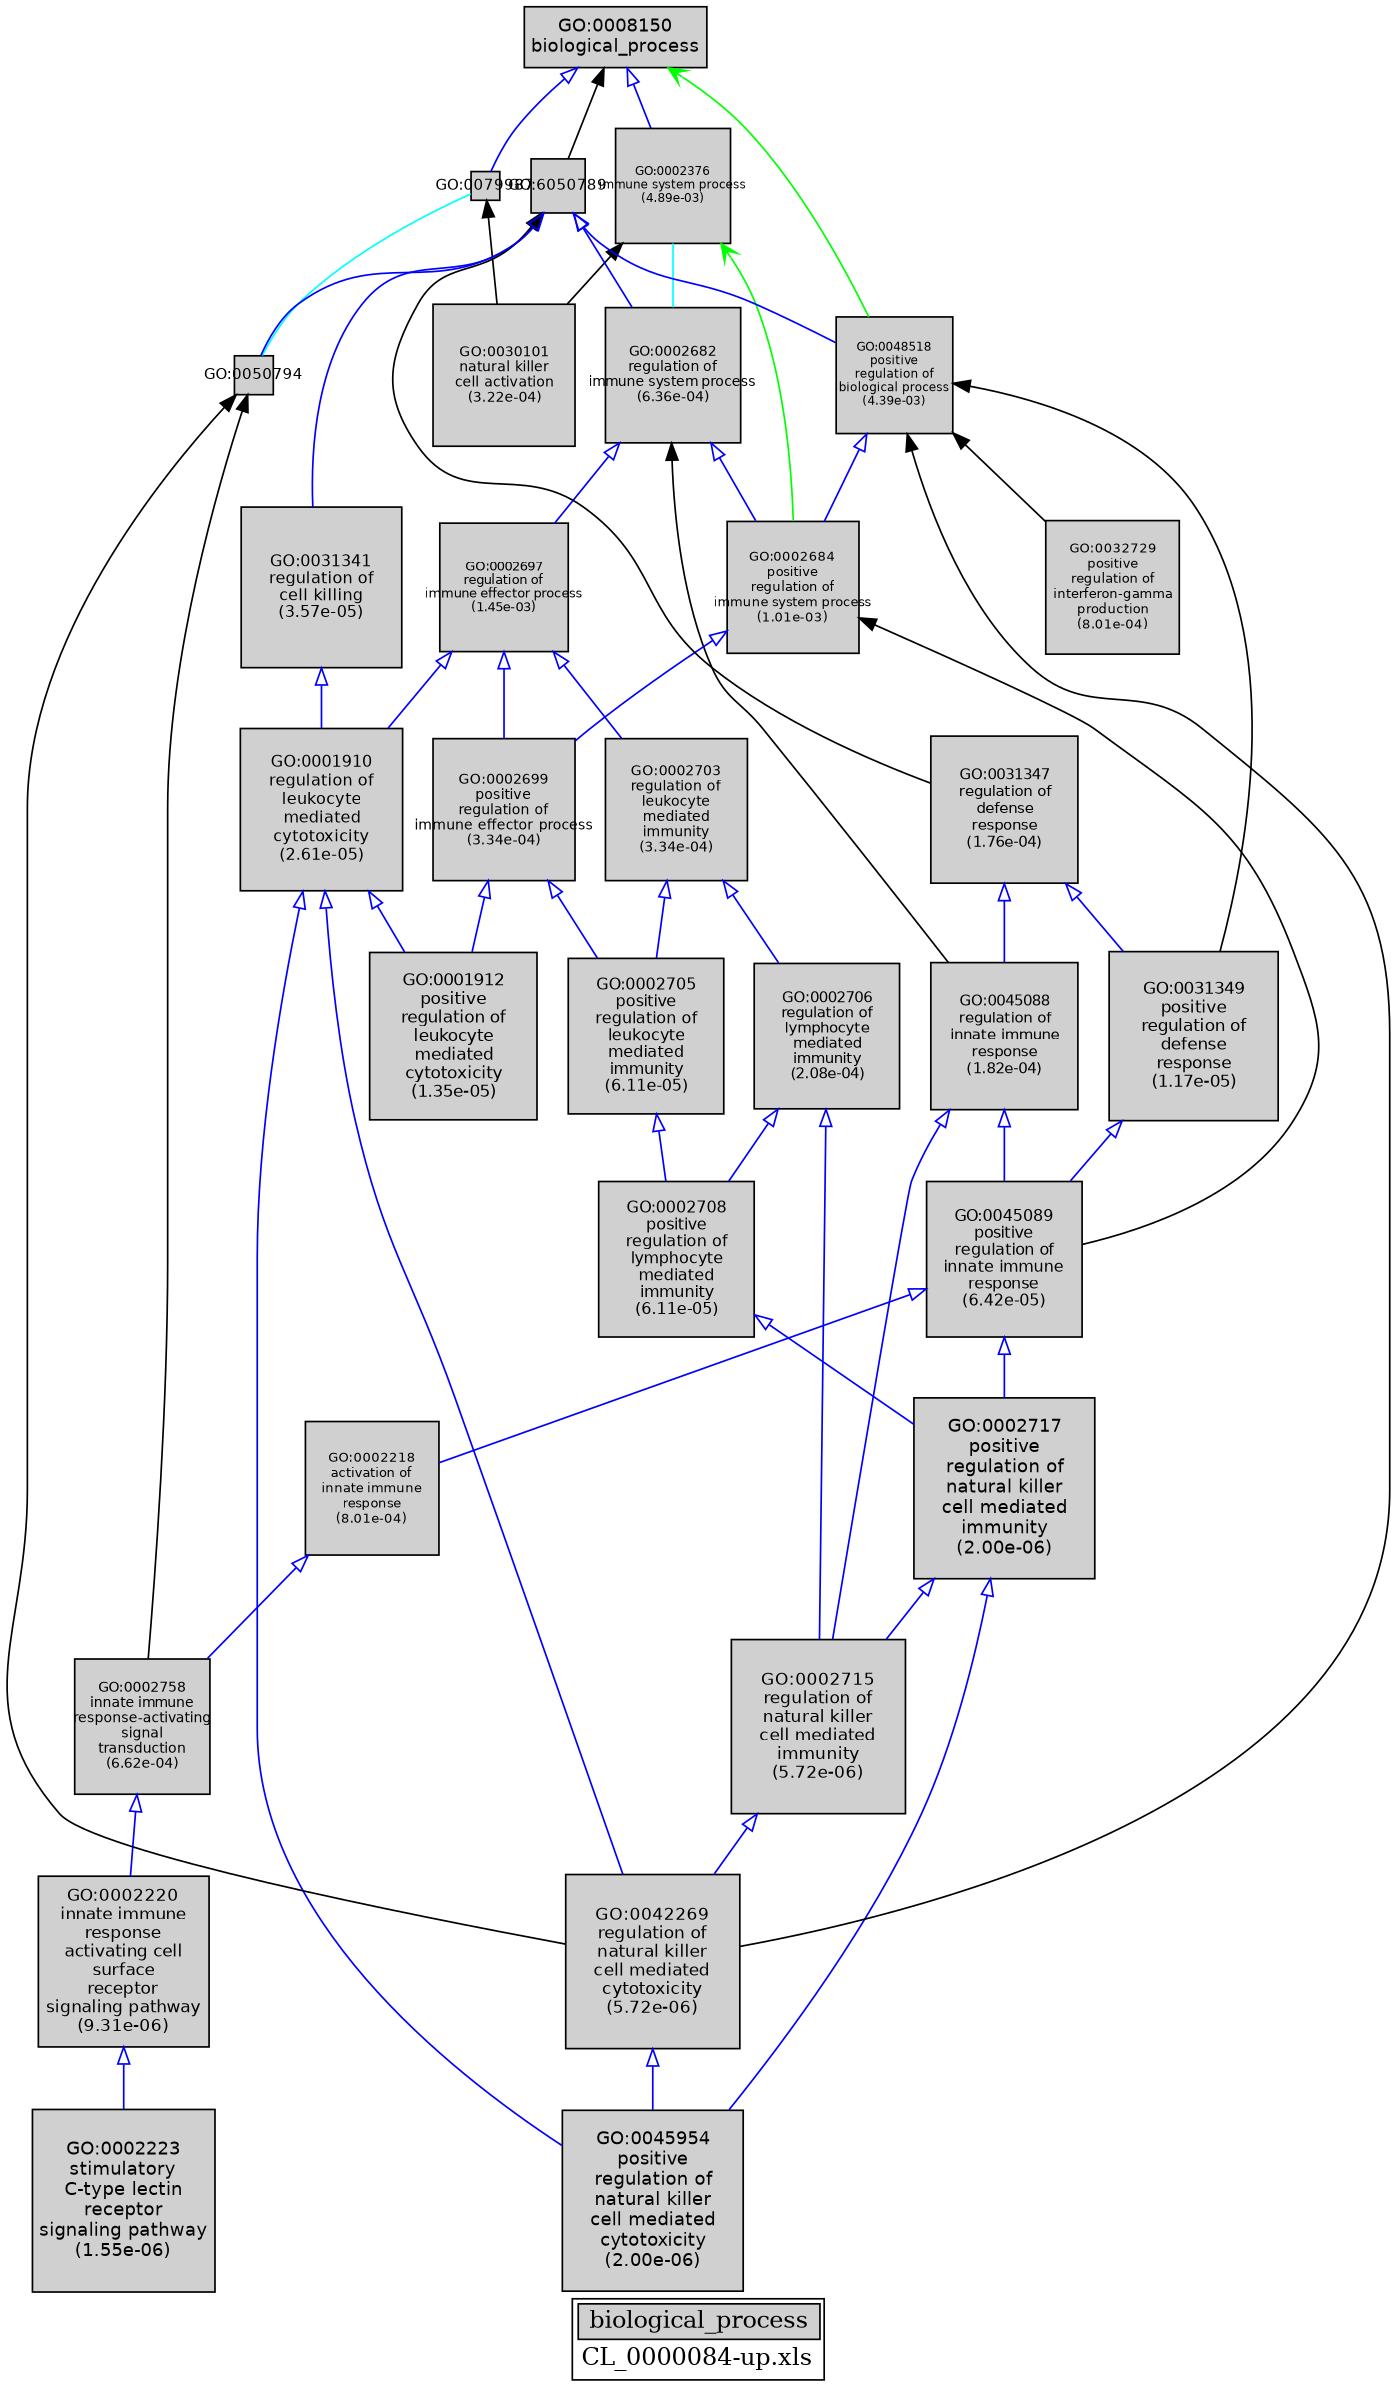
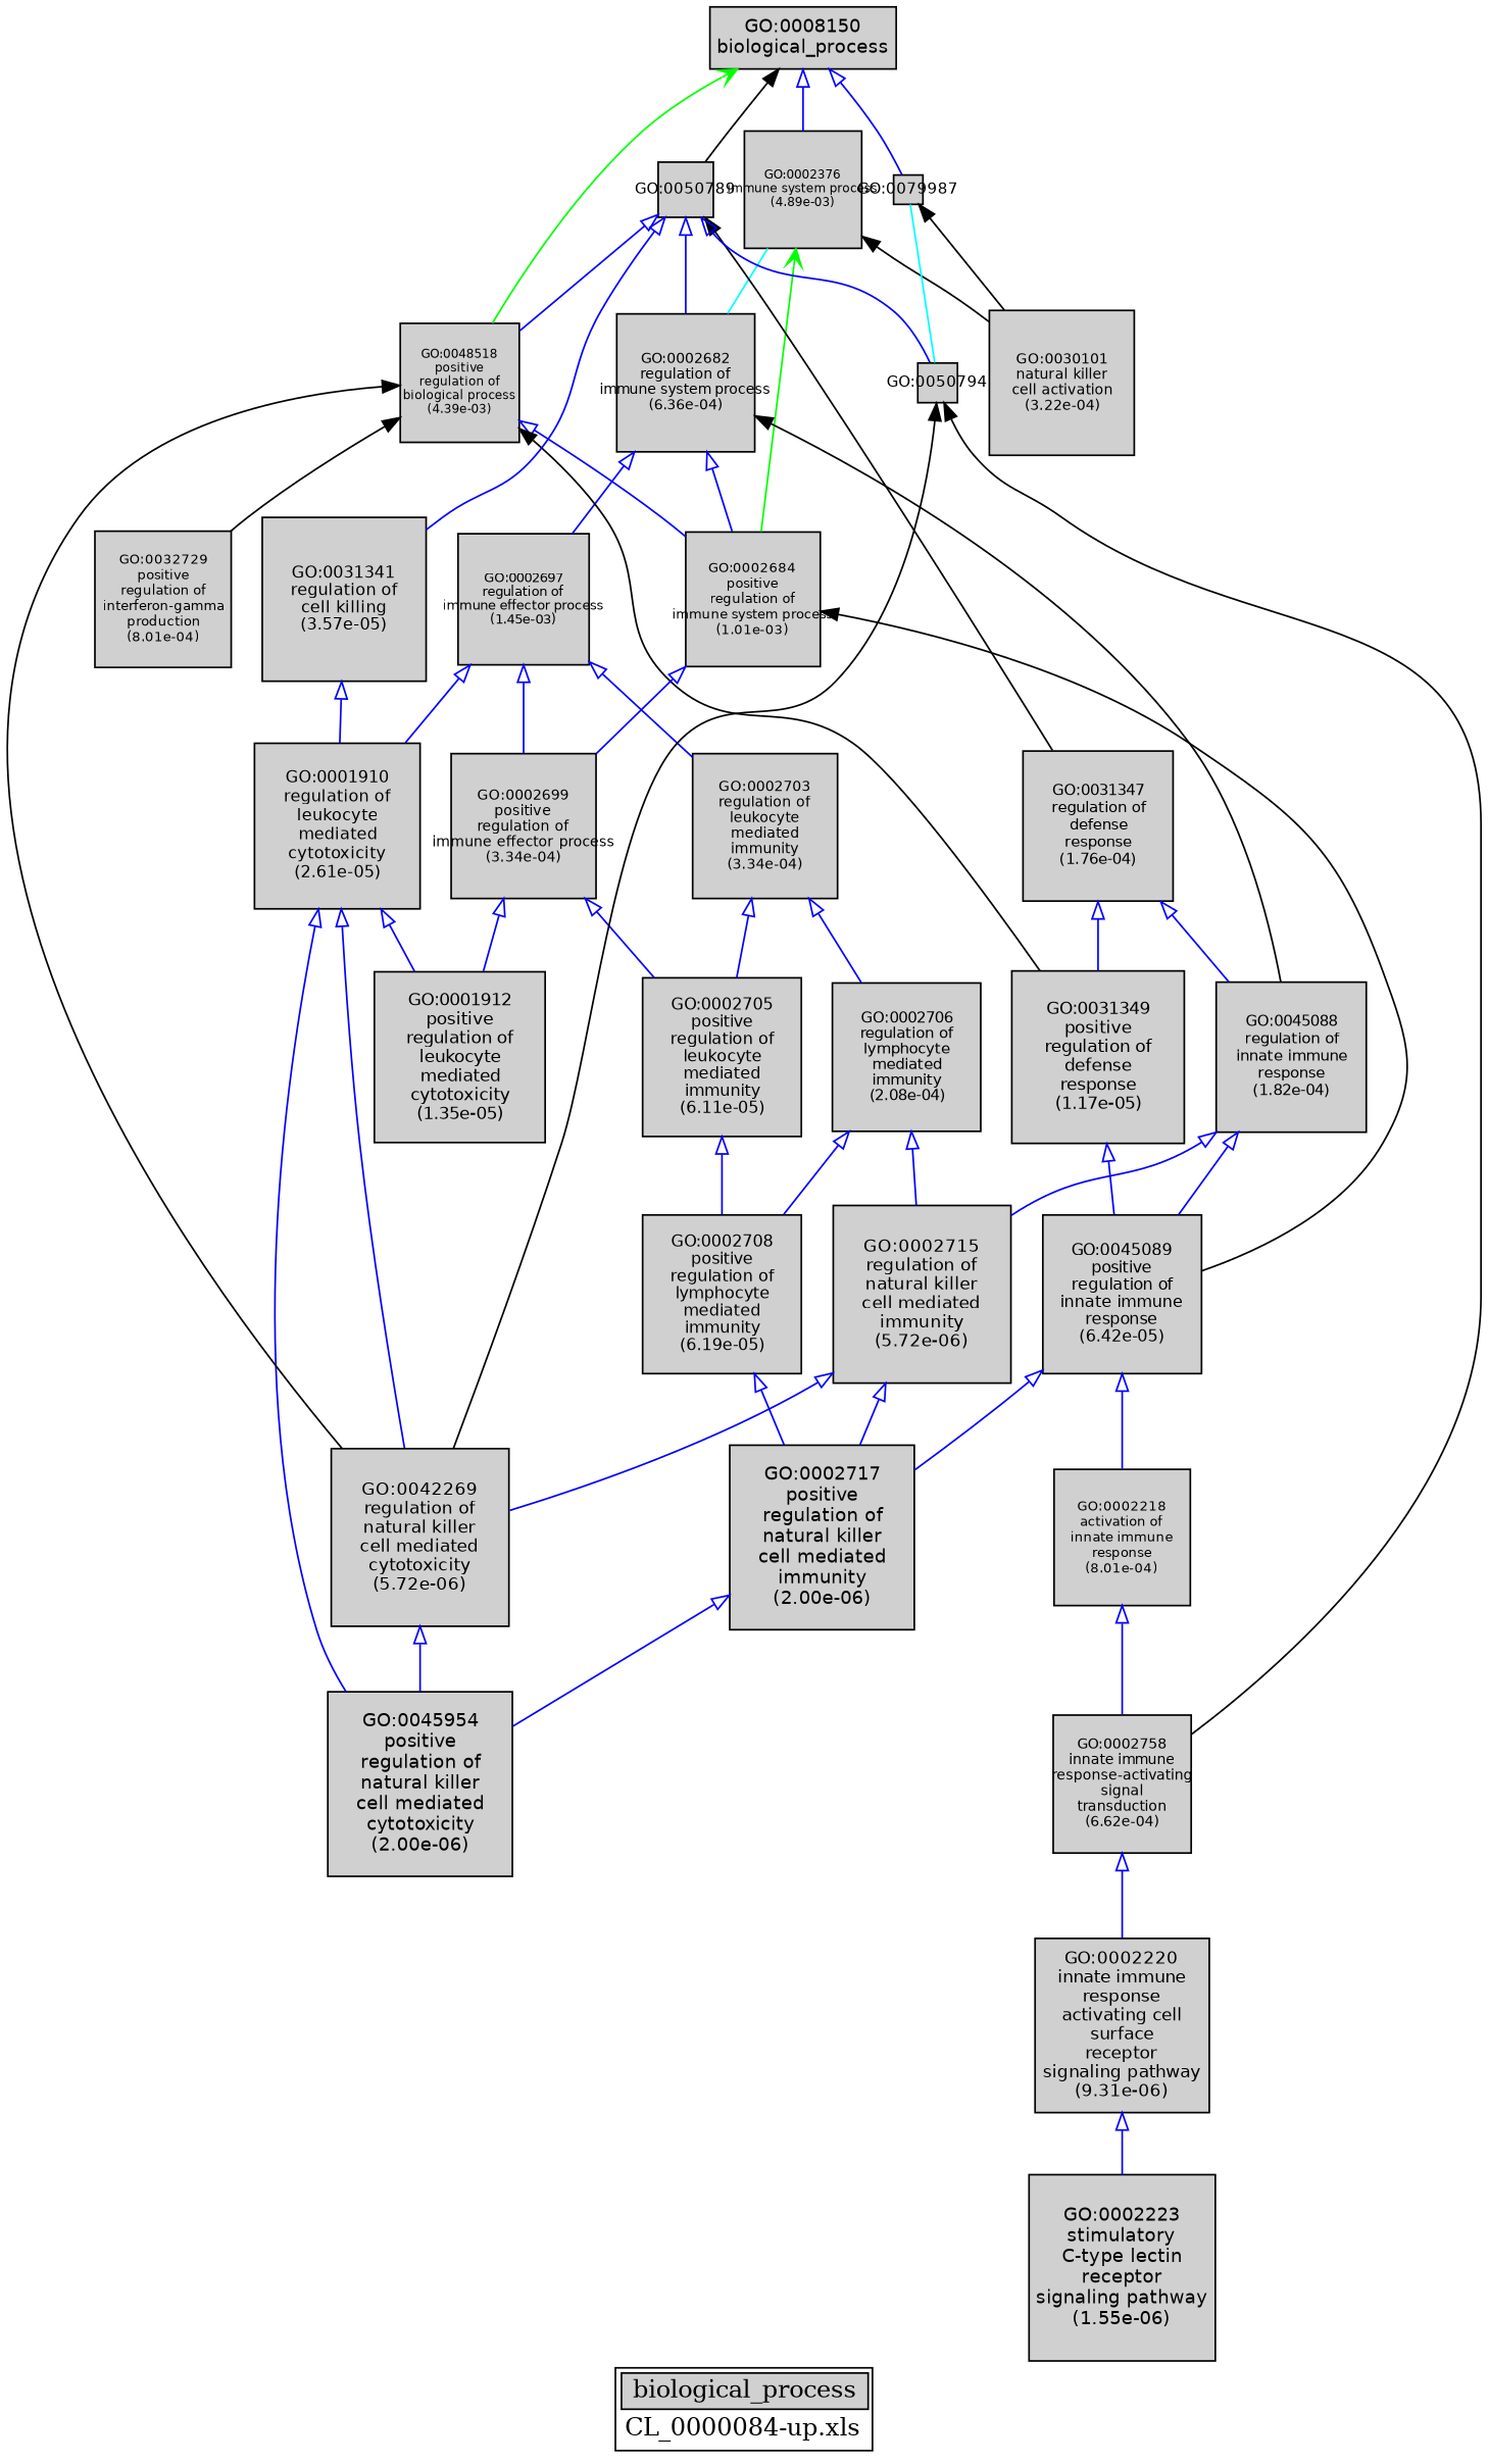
  digraph {
    bgcolor="#FFFFFF"
    label=<<TABLE COLOR="black" BGCOLOR="white"><TR><TD COLSPAN="2" BGCOLOR="#D0D0D0"><FONT COLOR="black">biological_process</FONT></TD></TR><TR><TD BORDER="0">CL_0000084-up.xls</TD></TR></TABLE>>
    node [color=black fillcolor="#D0D0D0" fixedsize=true fontcolor=black fontname=Helvetica fontsize=9 shape=box style=filled]
    edge [arrowtail=empty color=blue dir=back weight=5.0]
    n1 [fontsize=9.45697929086 height=1.31346934595 label=<<TABLE BORDER="0"><TR><TD>GO:0031341<BR/>regulation of<BR/>cell killing<BR/>(3.57e-05)</TD></TR></TABLE>> width=1.31346934595]
    n2 [fontsize=8.69455556057 height=1.20757716119 label=<<TABLE BORDER="0"><TR><TD>GO:0031347<BR/>regulation of<BR/>defense<BR/>response<BR/>(1.76e-04)</TD></TR></TABLE>> width=1.20757716119]
    n3 [fontsize=10.8 height=1.5 label=<<TABLE BORDER="0"><TR><TD>GO:0002223<BR/>stimulatory<BR/>C-type lectin<BR/>receptor<BR/>signaling pathway<BR/>(1.55e-06)</TD></TR></TABLE>> width=1.5]
    n4 [fontsize=8.36756314791 height=1.16216154832 label=<<TABLE BORDER="0"><TR><TD>GO:0002703<BR/>regulation of<BR/>leukocyte<BR/>mediated<BR/>immunity<BR/>(3.34e-04)</TD></TR></TABLE>> width=1.16216154832]
    n5 [fontsize=8.38701834535 height=1.16486365908 label=<<TABLE BORDER="0"><TR><TD>GO:0030101<BR/>natural killer<BR/>cell activation<BR/>(3.22e-04)</TD></TR></TABLE>> width=1.16486365908]
    n6 [fontsize=8.60945289534 height=1.19575734657 label=<<TABLE BORDER="0"><TR><TD>GO:0002706<BR/>regulation of<BR/>lymphocyte<BR/>mediated<BR/>immunity<BR/>(2.08e-04)</TD></TR></TABLE>> width=1.19575734657]
-   n7 [fontsize=9.20624095478 height=1.27864457705 label=<<TABLE BORDER="0"><TR><TD>GO:0002708<BR/>positive<BR/>regulation of<BR/>lymphocyte<BR/>mediated<BR/>immunity<BR/>(6.11e-05)</TD></TR></TABLE>> width=1.27864457705]
+   n7 [fontsize=9.20624095478 height=1.27864457705 label=<<TABLE BORDER="0"><TR><TD>GO:0002708<BR/>positive<BR/>regulation of<BR/>lymphocyte<BR/>mediated<BR/>immunity<BR/>(6.19e-05)</TD></TR></TABLE>> width=1.27864457705]
    n8 [fontsize=10.263070081 height=1.42542640014 label=<<TABLE BORDER="0"><TR><TD>GO:0002715<BR/>regulation of<BR/>natural killer<BR/>cell mediated<BR/>immunity<BR/>(5.72e-06)</TD></TR></TABLE>> width=1.42542640014]
    n9 [fontsize=10.6976232389 height=1.4857810054 label=<<TABLE BORDER="0"><TR><TD>GO:0002717<BR/>positive<BR/>regulation of<BR/>natural killer<BR/>cell mediated<BR/>immunity<BR/>(2.00e-06)</TD></TR></TABLE>> width=1.4857810054]
    n10 [fontsize=6.83427769081 height=0.949205234834 label=<<TABLE BORDER="0"><TR><TD>GO:0002376<BR/>immune system process<BR/>(4.89e-03)</TD></TR></TABLE>> width=0.949205234834]
    n11 [fontsize=9.59918657294 height=1.33322035735 label=<<TABLE BORDER="0"><TR><TD>GO:0001910<BR/>regulation of<BR/>leukocyte<BR/>mediated<BR/>cytotoxicity<BR/>(2.61e-05)</TD></TR></TABLE>> width=1.33322035735]
    n12 [fontsize=7.90043314818 height=1.09728238169 label=<<TABLE BORDER="0"><TR><TD>GO:0002218<BR/>activation of<BR/>innate immune<BR/>response<BR/>(8.01e-04)</TD></TR></TABLE>> width=1.09728238169]
    n13 [fontsize=10.263070081 height=1.42542640014 label=<<TABLE BORDER="0"><TR><TD>GO:0042269<BR/>regulation of<BR/>natural killer<BR/>cell mediated<BR/>cytotoxicity<BR/>(5.72e-06)</TD></TR></TABLE>> width=1.42542640014]
    n14 [fontsize=9.18320720501 height=1.27544544514 label=<<TABLE BORDER="0"><TR><TD>GO:0045089<BR/>positive<BR/>regulation of<BR/>innate immune<BR/>response<BR/>(6.42e-05)</TD></TR></TABLE>> width=1.27544544514]
    n15 [fontsize=9.89422065532 height=1.37419731324 label=<<TABLE BORDER="0"><TR><TD>GO:0001912<BR/>positive<BR/>regulation of<BR/>leukocyte<BR/>mediated<BR/>cytotoxicity<BR/>(1.35e-05)</TD></TR></TABLE>> width=1.37419731324]
    n16 [height=0.235112158108 label="GO:0079987" width=0.235112158108]
    n17 [fontsize=8.02669057409 height=1.11481813529 label=<<TABLE BORDER="0"><TR><TD>GO:0002682<BR/>regulation of<BR/>immune system process<BR/>(6.36e-04)</TD></TR></TABLE>> width=1.11481813529]
    n18 [fontsize=6.9025407779 height=0.958686219153 label=<<TABLE BORDER="0"><TR><TD>GO:0048518<BR/>positive<BR/>regulation of<BR/>biological process<BR/>(4.39e-03)</TD></TR></TABLE>> width=0.958686219153]
    n19 [fontsize=10.6976232389 height=1.4857810054 label=<<TABLE BORDER="0"><TR><TD>GO:0045954<BR/>positive<BR/>regulation of<BR/>natural killer<BR/>cell mediated<BR/>cytotoxicity<BR/>(2.00e-06)</TD></TR></TABLE>> width=1.4857810054]
    n20 [fontsize=8.67556843966 height=1.20494006106 label=<<TABLE BORDER="0"><TR><TD>GO:0045088<BR/>regulation of<BR/>innate immune<BR/>response<BR/>(1.82e-04)</TD></TR></TABLE>> width=1.20494006106]
    n21 [fontsize=8.36756314791 height=1.16216154832 label=<<TABLE BORDER="0"><TR><TD>GO:0002699<BR/>positive<BR/>regulation of<BR/>immune effector process<BR/>(3.34e-04)</TD></TR></TABLE>> width=1.16216154832]
    n22 [fontsize=8.00494327919 height=1.11179767766 label=<<TABLE BORDER="0"><TR><TD>GO:0002758<BR/>innate immune<BR/>response-activating<BR/>signal<BR/>transduction<BR/>(6.62e-04)</TD></TR></TABLE>> width=1.11179767766]
    n23 [fontsize=7.77190522134 height=1.07943128074 label=<<TABLE BORDER="0"><TR><TD>GO:0002684<BR/>positive<BR/>regulation of<BR/>immune system process<BR/>(1.01e-03)</TD></TR></TABLE>> width=1.07943128074]
    n24 [fontsize=9.20624095478 height=1.27864457705 label=<<TABLE BORDER="0"><TR><TD>GO:0002705<BR/>positive<BR/>regulation of<BR/>leukocyte<BR/>mediated<BR/>immunity<BR/>(6.11e-05)</TD></TR></TABLE>> width=1.27864457705]
    n25 [fontsize=9.95465781597 height=1.38259136333 label=<<TABLE BORDER="0"><TR><TD>GO:0031349<BR/>positive<BR/>regulation of<BR/>defense<BR/>response<BR/>(1.17e-05)</TD></TR></TABLE>> width=1.38259136333]
    n26 [fontsize=7.56690548785 height=1.05095909554 label=<<TABLE BORDER="0"><TR><TD>GO:0002697<BR/>regulation of<BR/>immune effector process<BR/>(1.45e-03)</TD></TR></TABLE>> width=1.05095909554]
    "GO:0050794" [height=0.325539300591 width=0.325539300591]
    n28 [fontsize=10.8 label=<<TABLE BORDER="0"><TR><TD>GO:0008150<BR/>biological_process</TD></TR></TABLE>> width=1.5]
    n29 [fontsize=7.90043314818 height=1.09728238169 label=<<TABLE BORDER="0"><TR><TD>GO:0032729<BR/>positive<BR/>regulation of<BR/>interferon-gamma<BR/>production<BR/>(8.01e-04)</TD></TR></TABLE>> width=1.09728238169]
    n30 [fontsize=10.0547051524 height=1.39648682672 label=<<TABLE BORDER="0"><TR><TD>GO:0002220<BR/>innate immune<BR/>response<BR/>activating cell<BR/>surface<BR/>receptor<BR/>signaling pathway<BR/>(9.31e-06)</TD></TR></TABLE>> width=1.39648682672]
-   "GO:0050789" [height=0.445945539244 width=0.445945539244 label="GO:6050789"]
+   "GO:0050789" [height=0.445945539244 width=0.445945539244]
    subgraph sub_1 {
      n1
      n2
      n3
      n4
      n5
      n6
      n7
      n8
      n9
      n10
      n11
      n12
      n13
      n14
      n15
      n16
      n17
      n18
      n19
      n20
      n21
      n22
      n23
      n24
      n25
      n26
      "GO:0050794"
      n28
      n29
      n30
      "GO:0050789"
    }
    subgraph sub_2 {
      n5
      n29
      subgraph sub_3 {
        n16
        n17
        "GO:0050794"
        subgraph sub_4 {
          n10
          n18
          n23
          n28
        }
        subgraph sub_5 {
        }
      }
      subgraph sub_6 {
      }
      subgraph sub_7 {
        n1
        n2
        n3
        n4
        n6
        n7
        n8
        n9
        n10
        n11
        n12
        n13
        n14
        n15
        n16
        n17
        n18
        n19
        n20
        n21
        n22
        n23
        n24
        n25
        n26
        "GO:0050794"
        n28
        n30
        "GO:0050789"
      }
    }
    n1 -> n11
    n2 -> n20
    n2 -> n25
    n4 -> n6
    n4 -> n24
    n6 -> n7
    n6 -> n8
    n7 -> n9
-   n9 -> n8
+   n8 -> n9
    n8 -> n13
    n9 -> n19
    n10 -> n5 [weight=1 arrowtail="" color=""]
    n10 -> n17 [arrowtail=none color=cyan weight=1]
    n10 -> n23 [arrowtail=vee color=green weight=1]
    n11 -> n13
    n11 -> n15
    n11 -> n19
    n12 -> n22
    n13 -> n19
    n14 -> n9
    n14 -> n12
    n16 -> n5 [weight=1 arrowtail="" color=""]
    n16 -> "GO:0050794" [arrowtail=none color=cyan weight=1]
    n17 -> n20 [weight=1 arrowtail="" color=""]
    n17 -> n23
    n17 -> n26
    n18 -> n13 [weight=1 arrowtail="" color=""]
    n18 -> n23
    n18 -> n25 [weight=1 arrowtail="" color=""]
    n18 -> n29 [weight=1 arrowtail="" color=""]
    n20 -> n8
    n20 -> n14
    n21 -> n15
    n21 -> n24
    n22 -> n30
    n23 -> n14 [weight=1 arrowtail="" color=""]
    n23 -> n21
    n24 -> n7
    n25 -> n14
    n26 -> n4
    n26 -> n11
    n26 -> n21
    "GO:0050794" -> n13 [weight=1 arrowtail="" color=""]
    "GO:0050794" -> n22 [weight=1 arrowtail="" color=""]
    n28 -> n10
    n28 -> n16
    n28 -> n18 [arrowtail=vee color=green weight=1]
    n28 -> "GO:0050789" [weight=1 arrowtail="" color=""]
    n30 -> n3
    "GO:0050789" -> n1
    "GO:0050789" -> n2 [weight=1 arrowtail="" color=""]
    "GO:0050789" -> n17
    "GO:0050789" -> n18
    "GO:0050789" -> "GO:0050794"
  }
